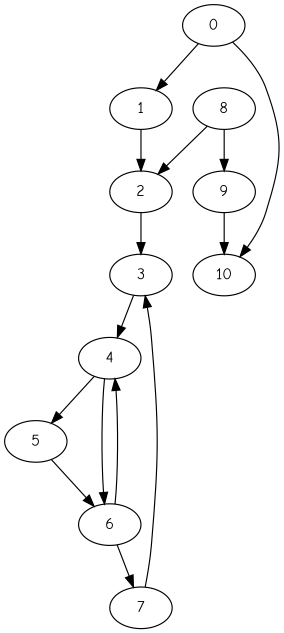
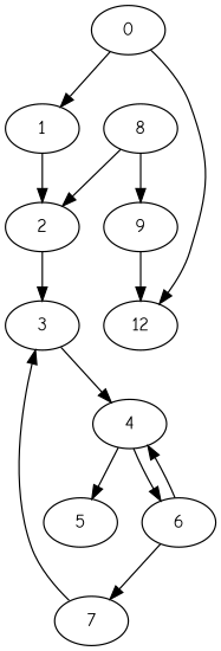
  digraph {
    fontname="Comic Neue"
    node [fontname="Comic Neue"]
    edge [fontname="Comic Neue"]
    0
    1
-   10
+   10 [label=12]
    2
    3
    4
    5
    6
    7
    8
    9
    0 -> 1
    0 -> 10
    1 -> 2
    2 -> 3
    3 -> 4
    4 -> 5
    4 -> 6
-   5 -> 6
    6 -> 4
    6 -> 7
    7 -> 3
    8 -> 2
    8 -> 9
    9 -> 10
  }
